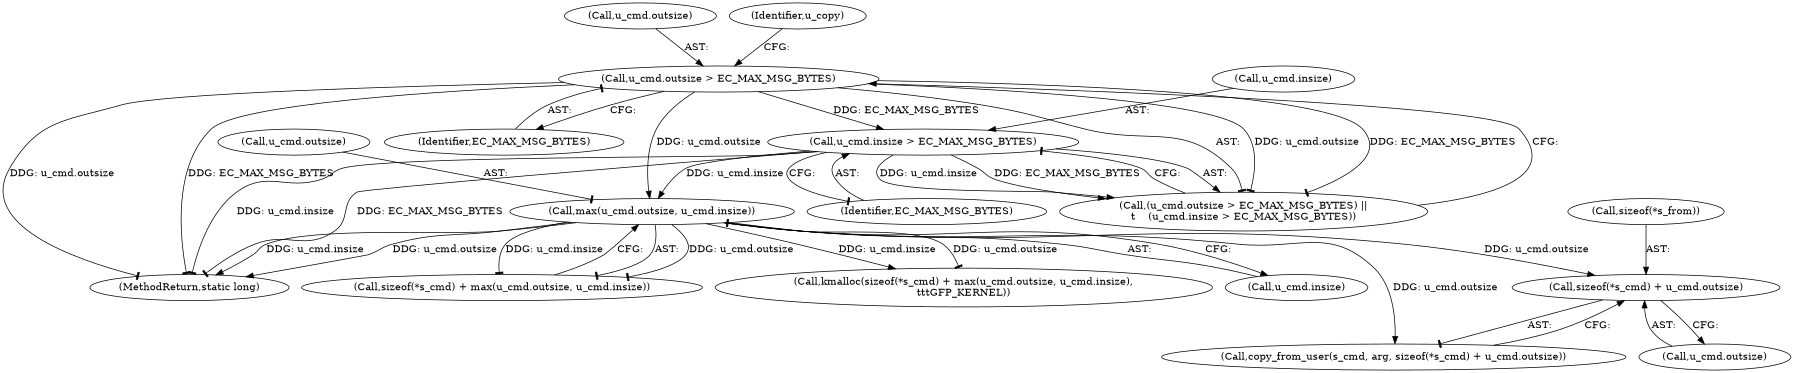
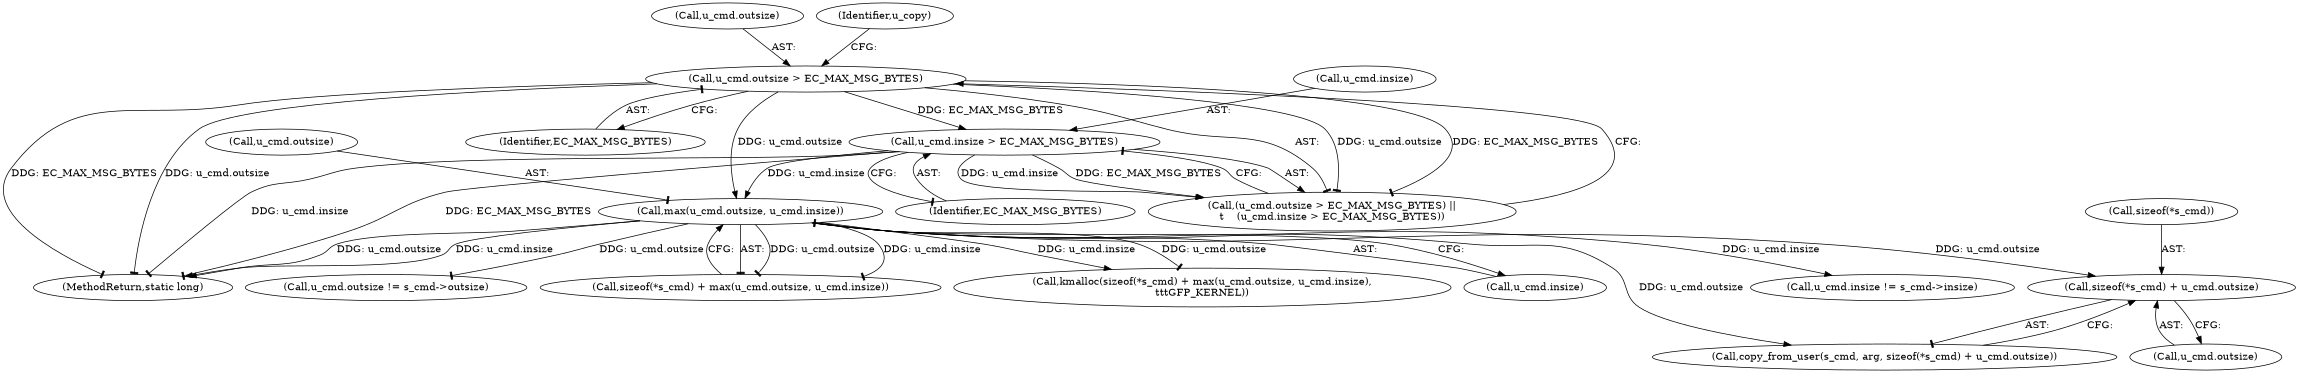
  digraph {
    edge [arrowhead=normal]
    n1 [label="(Call,sizeof(*s_cmd) + u_cmd.outsize)"]
    n2 [label="(Call,copy_from_user(s_cmd, arg, sizeof(*s_cmd) + u_cmd.outsize))"]
    n3 [label="(Call,u_cmd.outsize)"]
    n4 [label="(MethodReturn,static long)"]
    n5 [label="(Call,max(u_cmd.outsize, u_cmd.insize))"]
+   n6 [label="(Call,u_cmd.insize != s_cmd->insize)"]
+   n7 [label="(Call,u_cmd.outsize != s_cmd->outsize)"]
    n8 [label="(Call,sizeof(*s_cmd) + max(u_cmd.outsize, u_cmd.insize))"]
    n9 [label="(Call,kmalloc(sizeof(*s_cmd) + max(u_cmd.outsize, u_cmd.insize),\n\t\t\tGFP_KERNEL))"]
    n10 [label="(Call,u_cmd.insize)"]
    n11 [label="(Call,u_cmd.outsize > EC_MAX_MSG_BYTES)"]
    n12 [label="(Call,u_cmd.insize > EC_MAX_MSG_BYTES)"]
    n13 [label="(Identifier,EC_MAX_MSG_BYTES)"]
    n14 [label="(Call,(u_cmd.outsize > EC_MAX_MSG_BYTES) ||\n\t    (u_cmd.insize > EC_MAX_MSG_BYTES))"]
    n15 [label="(Identifier,EC_MAX_MSG_BYTES)"]
    n16 [label="(Call,u_cmd.outsize)"]
    n17 [label="(Call,u_cmd.insize)"]
    n18 [label="(Call,u_cmd.outsize)"]
-   n19 [label="(Call,sizeof(*s_from))"]
+   n19 [label="(Call,sizeof(*s_cmd))"]
    n20 [label="(Identifier,u_copy)"]
    n1 -> n2 [arrowhead=tee label="AST: "]
    n1 -> n3 [label="CFG: "]
    n2 -> n1 [label="CFG: "]
    n3 -> n1 [label="AST: "]
    n5 -> n1 [label="DDG: u_cmd.outsize"]
    n5 -> n2 [label="DDG: u_cmd.outsize"]
    n5 -> n4 [label="DDG: u_cmd.outsize"]
    n5 -> n4 [label="DDG: u_cmd.insize"]
+   n5 -> n6 [label="DDG: u_cmd.insize"]
+   n5 -> n7 [arrowhead=tee label="DDG: u_cmd.outsize"]
    n5 -> n8 [arrowhead=tee label="AST: "]
    n5 -> n8 [arrowhead=tee label="DDG: u_cmd.outsize"]
    n5 -> n8 [arrowhead=tee label="DDG: u_cmd.insize"]
    n5 -> n9 [arrowhead=tee label="DDG: u_cmd.outsize"]
    n5 -> n9 [label="DDG: u_cmd.insize"]
    n5 -> n10 [label="CFG: "]
    n8 -> n5 [label="CFG: "]
    n10 -> n5 [arrowhead=tee label="AST: "]
    n11 -> n4 [arrowhead=tee label="DDG: u_cmd.outsize"]
    n11 -> n4 [arrowhead=tee label="DDG: EC_MAX_MSG_BYTES"]
    n11 -> n5 [label="DDG: u_cmd.outsize"]
    n11 -> n12 [label="DDG: EC_MAX_MSG_BYTES"]
    n11 -> n13 [label="CFG: "]
    n11 -> n14 [arrowhead=tee label="AST: "]
    n11 -> n14 [arrowhead=tee label="DDG: u_cmd.outsize"]
    n11 -> n14 [arrowhead=tee label="DDG: EC_MAX_MSG_BYTES"]
    n12 -> n4 [arrowhead=tee label="DDG: u_cmd.insize"]
    n12 -> n4 [arrowhead=tee label="DDG: EC_MAX_MSG_BYTES"]
    n12 -> n5 [label="DDG: u_cmd.insize"]
    n12 -> n14 [label="AST: "]
    n12 -> n14 [label="DDG: u_cmd.insize"]
    n12 -> n14 [label="DDG: EC_MAX_MSG_BYTES"]
    n12 -> n15 [arrowhead=tee label="CFG: "]
    n13 -> n11 [arrowhead=tee label="AST: "]
    n14 -> n11 [label="CFG: "]
    n14 -> n12 [arrowhead=tee label="CFG: "]
    n15 -> n12 [label="AST: "]
    n16 -> n11 [label="AST: "]
    n17 -> n12 [label="AST: "]
    n18 -> n5 [arrowhead=tee label="AST: "]
    n19 -> n1 [label="AST: "]
    n20 -> n11 [label="CFG: "]
  }
